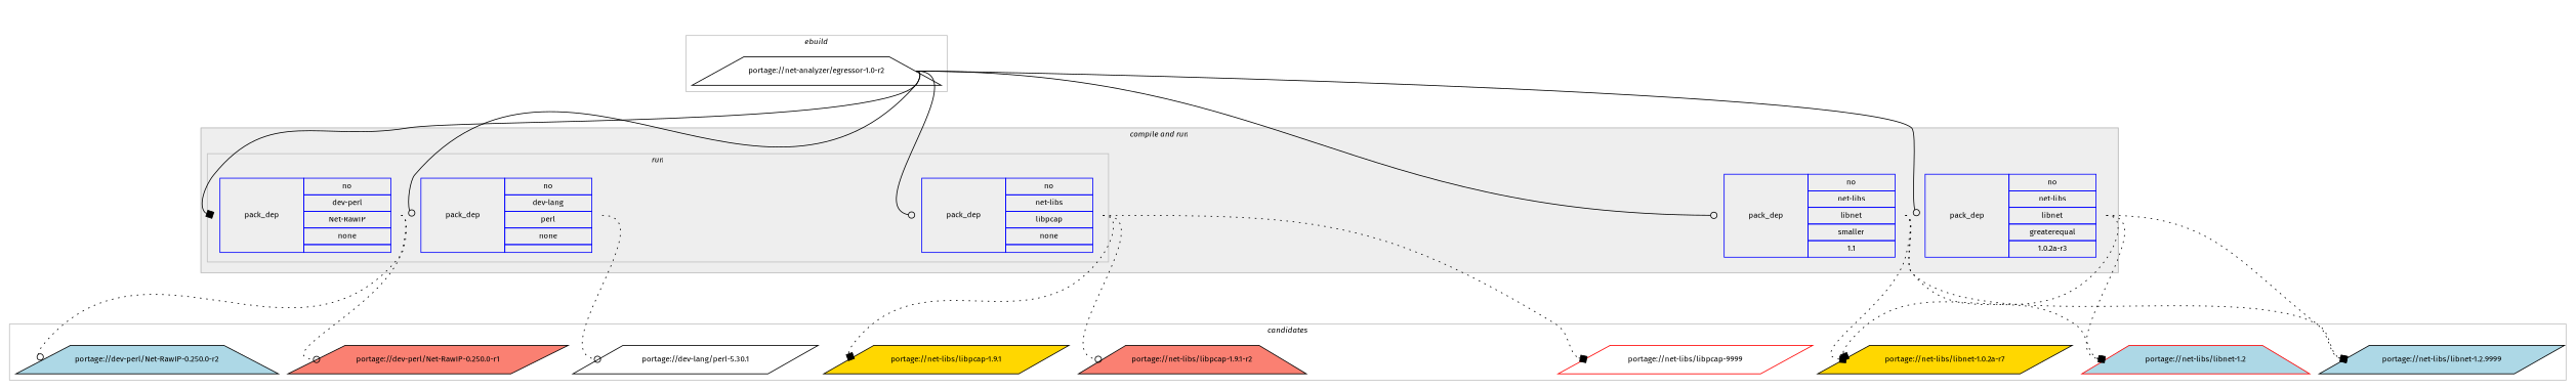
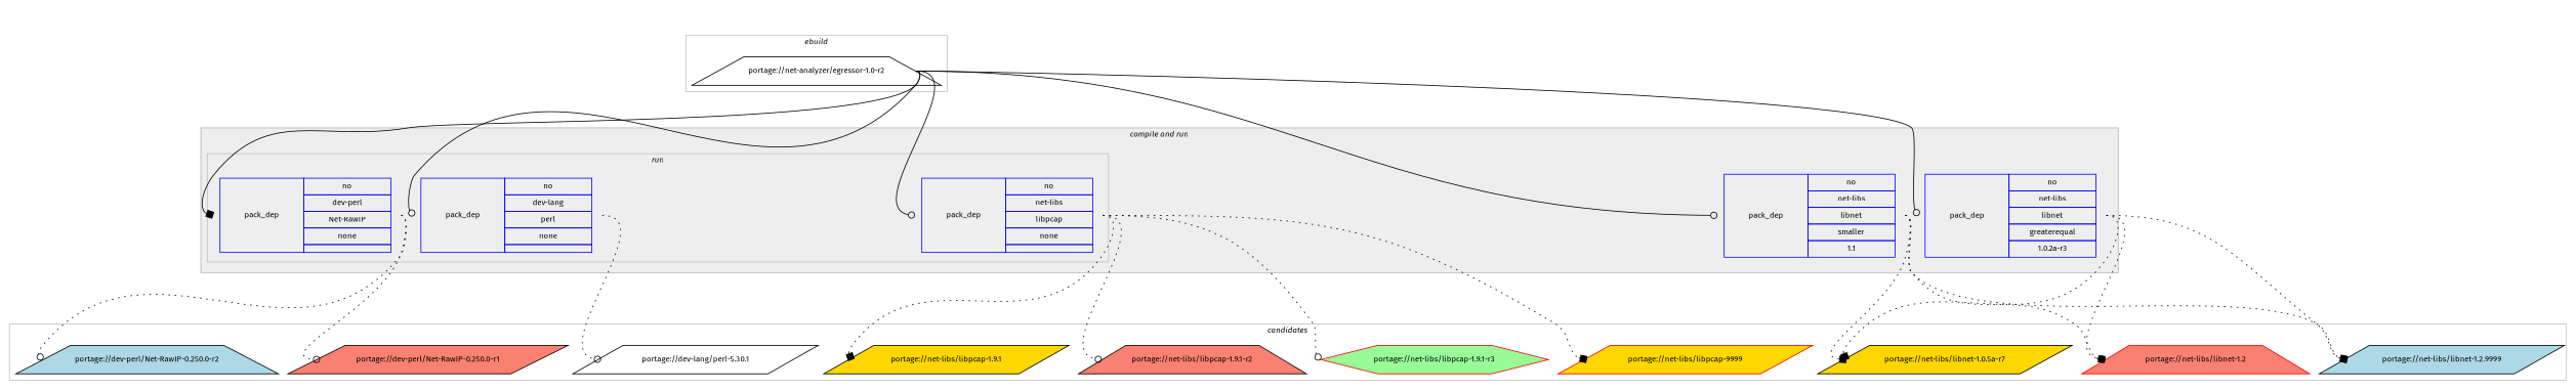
  digraph {
    compound=true
    concentrate=true
    fontname="Fira Sans"
    fontsize=10
    newrank=true
    rankdir=TB
    ranksep=1.5
    node [color=black fontname="Fira Sans" fontsize=10 shape=parallelogram style=filled]
    edge [arrowhead=odot fontname="Fira Sans" headport=w style=dotted tailport=e weight=100]
    n1 [fillcolor=white label="portage://net-analyzer/egressor-1.0-r2" shape=trapezium width=4]
    n2 [color=blue label=<<TABLE BORDER="0" CELLBORDER="1" CELLSPACING="0" CELLPADDING="4" WIDTH="220"><TR><TD ROWSPAN="6" CELLPADDING="30">pack_dep</TD></TR><TR><TD WIDTH="110">no</TD></TR><TR><TD>net-libs</TD></TR><TR><TD>libnet</TD></TR><TR><TD>greaterequal</TD></TR><TR><TD>1.0.2a-r3</TD></TR></TABLE>> shape=none style=""]
    n3 [color=blue label=<<TABLE BORDER="0" CELLBORDER="1" CELLSPACING="0" CELLPADDING="4" WIDTH="220"><TR><TD ROWSPAN="6" CELLPADDING="30">pack_dep</TD></TR><TR><TD WIDTH="110">no</TD></TR><TR><TD>net-libs</TD></TR><TR><TD>libnet</TD></TR><TR><TD>smaller</TD></TR><TR><TD>1.1</TD></TR></TABLE>> shape=none style=""]
    n4 [color=blue label=<<TABLE BORDER="0" CELLBORDER="1" CELLSPACING="0" CELLPADDING="4" WIDTH="220"><TR><TD ROWSPAN="6" CELLPADDING="30">pack_dep</TD></TR><TR><TD WIDTH="110">no</TD></TR><TR><TD>dev-lang</TD></TR><TR><TD>perl</TD></TR><TR><TD>none</TD></TR><TR><TD></TD></TR></TABLE>> shape=none style=""]
    n5 [color=blue label=<<TABLE BORDER="0" CELLBORDER="1" CELLSPACING="0" CELLPADDING="4" WIDTH="220"><TR><TD ROWSPAN="6" CELLPADDING="30">pack_dep</TD></TR><TR><TD WIDTH="110">no</TD></TR><TR><TD>dev-perl</TD></TR><TR><TD>Net-RawIP</TD></TR><TR><TD>none</TD></TR><TR><TD></TD></TR></TABLE>> shape=none style=""]
    n6 [color=blue label=<<TABLE BORDER="0" CELLBORDER="1" CELLSPACING="0" CELLPADDING="4" WIDTH="220"><TR><TD ROWSPAN="6" CELLPADDING="30">pack_dep</TD></TR><TR><TD WIDTH="110">no</TD></TR><TR><TD>net-libs</TD></TR><TR><TD>libpcap</TD></TR><TR><TD>none</TD></TR><TR><TD></TD></TR></TABLE>> shape=none style=""]
    n7 [fillcolor=lightblue label="portage://net-libs/libnet-1.2.9999" width=4]
-   n8 [color=red fillcolor=lightblue label="portage://net-libs/libnet-1.2" shape=trapezium width=4]
-   n9 [fillcolor=gold label="portage://net-libs/libnet-1.0.2a-r7" width=4]
+   n8 [color=red fillcolor=salmon label="portage://net-libs/libnet-1.2" shape=trapezium width=4]
+   n9 [fillcolor=gold label="portage://net-libs/libnet-1.0.5a-r7" width=4]
    n10 [fillcolor=white label="portage://dev-lang/perl-5.30.1" width=4]
    n11 [fillcolor=lightblue label="portage://dev-perl/Net-RawIP-0.250.0-r2" shape=trapezium width=4]
    n12 [fillcolor=salmon label="portage://dev-perl/Net-RawIP-0.250.0-r1" width=4]
-   n13 [color=red fillcolor=white label="portage://net-libs/libpcap-9999" width=4]
+   n13 [color=red fillcolor=gold label="portage://net-libs/libpcap-9999" width=4]
+   n14 [color=red fillcolor=palegreen label="portage://net-libs/libpcap-1.9.1-r3" shape=hexagon width=4]
    n15 [fillcolor=salmon label="portage://net-libs/libpcap-1.9.1-r2" shape=trapezium width=4]
    n16 [fillcolor=gold label="portage://net-libs/libpcap-1.9.1" width=4]
    subgraph cluster_1 {
      color=gray
      label=<<i>dependencies</i>>
      subgraph cluster_2 {
        color=gray
        fillcolor="#eeeeee"
        label=<<i>compile</i>>
        style=filled
        subgraph sub_3 {
          color=gray
          fillcolor="#eeeeee"
          label=<<i>compile</i>>
          style=filled
          n2
        }
        subgraph sub_4 {
          color=gray
          fillcolor="#eeeeee"
          label=<<i>compile</i>>
          style=filled
          n3
        }
      }
      subgraph cluster_5 {
        color=gray
        fillcolor="#eeeeee"
        label=<<i>compile and run</i>>
        style=filled
      }
      subgraph cluster_6 {
        color=gray
        fillcolor="#eeeeee"
        label=<<i>run</i>>
        style=filled
        subgraph sub_7 {
          color=gray
          fillcolor="#eeeeee"
          label=<<i>run</i>>
          style=filled
          n4
        }
        subgraph sub_8 {
          color=gray
          fillcolor="#eeeeee"
          label=<<i>run</i>>
          style=filled
          n5
        }
        subgraph sub_9 {
          color=gray
          fillcolor="#eeeeee"
          label=<<i>run</i>>
          style=filled
          n6
        }
      }
    }
    subgraph cluster_10 {
      color=gray
      label=<<i>ebuild</i>>
      rank=same
      n1
    }
    subgraph cluster_11 {
      color=gray
      label=<<i>candidates</i>>
      rank=same
      subgraph sub_12 {
        color=black
        label=<<i>candidates</i>>
        nodesep=1
        rank=same
        n7
        n8
        n9
      }
      subgraph sub_13 {
        color=black
        label=<<i>candidates</i>>
        nodesep=1
        rank=same
        n7
        n8
        n9
      }
      subgraph sub_14 {
        color=black
        label=<<i>candidates</i>>
        nodesep=1
        rank=same
        n10
      }
      subgraph sub_15 {
        color=black
        label=<<i>candidates</i>>
        nodesep=1
        rank=same
        n11
        n12
      }
      subgraph sub_16 {
        color=black
        label=<<i>candidates</i>>
        nodesep=1
        rank=same
        n13
+       n14
        n15
        n16
      }
    }
    n1 -> n2 [style=solid weight=20]
    n1 -> n3 [style=solid weight=20]
    n1 -> n4 [style=solid weight=20]
    n1 -> n5 [arrowhead=box style=solid weight=20]
    n1 -> n6 [style=solid weight=20]
    n2 -> n7 [arrowhead=box]
    n2 -> n8 [arrowhead=box]
    n2 -> n9 [arrowhead=box]
    n3 -> n7 [arrowhead=box]
    n3 -> n8
    n3 -> n9 [arrowhead=box]
    n4 -> n10
    n5 -> n11
    n5 -> n12
    n6 -> n13 [arrowhead=box]
+   n6 -> n14
    n6 -> n15
    n6 -> n16 [arrowhead=box]
  }
